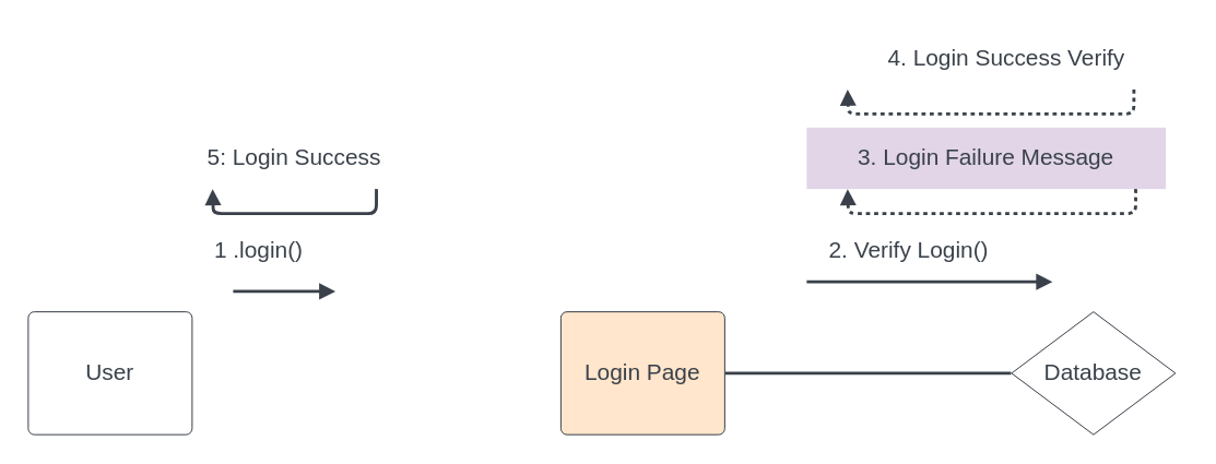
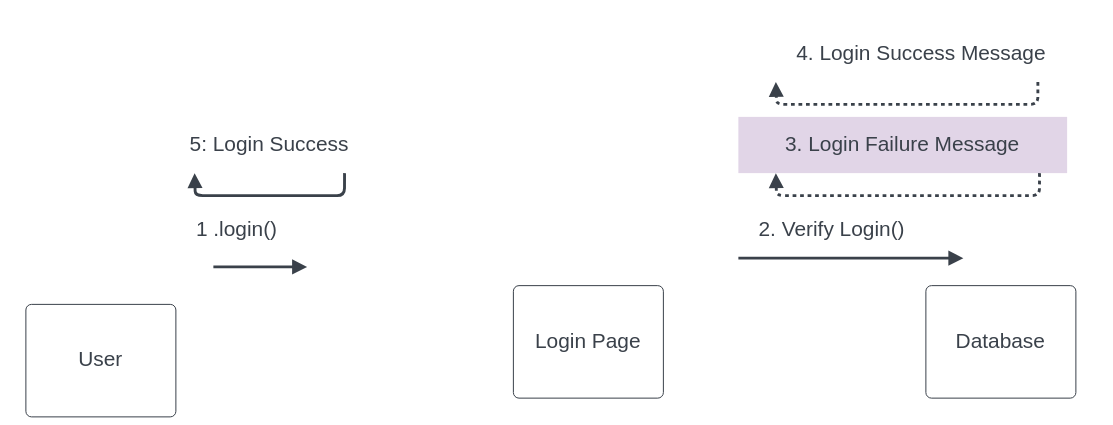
  <mxCell id="0" />
  <mxCell id="1" parent="0" />
  <mxCell id="2" value="2. Verify Login()" style="html=1;overflow=block;blockSpacing=1;whiteSpace=wrap;fontSize=16.7;fontColor=#3a414a;spacing=0;fillColor=#ffffff;strokeWidth=1.5;strokeColor=none;" vertex="1" parent="1"><mxGeometry x="575" y="161" width="180" height="45" as="geometry" /></mxCell>
  <mxCell id="3" value="1 .login()" style="html=1;overflow=block;blockSpacing=1;whiteSpace=wrap;fontSize=16.7;fontColor=#3a414a;spacing=0;fillColor=#ffffff;strokeWidth=1.5;strokeColor=none;" vertex="1" parent="1"><mxGeometry x="99" y="161" width="180" height="45" as="geometry" /></mxCell>
  <mxCell id="4" value="3. Login Failure Message" style="html=1;overflow=block;blockSpacing=1;whiteSpace=wrap;fontSize=16.7;fontColor=#3a414a;spacing=0;fillColor=#e1d5e7;strokeWidth=1.5;strokeColor=none;" vertex="1" parent="1"><mxGeometry x="590" y="93" width="263" height="45" as="geometry" /></mxCell>
  <mxCell id="5" value="5: Login Success" style="html=1;overflow=block;blockSpacing=1;whiteSpace=wrap;fontSize=16.7;fontColor=#3a414a;spacing=0;fillColor=#ffffff;strokeWidth=1.5;strokeColor=none;" vertex="1" parent="1"><mxGeometry x="125" y="93" width="180" height="45" as="geometry" /></mxCell>
- <mxCell id="6" value="User" style="html=1;overflow=block;blockSpacing=1;whiteSpace=wrap;fontSize=16.7;fontColor=#3a414a;spacing=3.8;strokeColor=#3a414a;strokeOpacity=100;rounded=1;absoluteArcSize=1;arcSize=9;strokeWidth=0.8;" vertex="1" parent="1"><mxGeometry x="20" y="228" width="120" height="90" as="geometry" /></mxCell>
- <mxCell id="7" value="Login Page" style="html=1;overflow=block;blockSpacing=1;whiteSpace=wrap;fontSize=16.7;fontColor=#3a414a;spacing=3.8;strokeColor=#3a414a;strokeOpacity=100;rounded=1;absoluteArcSize=1;arcSize=9;strokeWidth=0.8;fillColor=#ffe6cc;" vertex="1" parent="1"><mxGeometry x="410" y="228" width="120" height="90" as="geometry" /></mxCell>
- <mxCell id="8" value="Database" style="rhombus;html=1;overflow=block;blockSpacing=1;whiteSpace=wrap;fontSize=16.7;fontColor=#3a414a;spacing=3.8;strokeColor=#3a414a;strokeOpacity=100;absoluteArcSize=1;arcSize=9;strokeWidth=0.8;" vertex="1" parent="1"><mxGeometry x="740" y="228" width="120" height="90" as="geometry" /></mxCell>
- <mxCell id="9" value="" style="html=1;jettySize=18;whiteSpace=wrap;fontSize=13;strokeColor=#3a414a;strokeOpacity=100;strokeWidth=2.3;rounded=1;arcSize=12;edgeStyle=orthogonalEdgeStyle;startArrow=none;endArrow=none;exitX=1.003;exitY=0.5;exitPerimeter=0;entryX=-0.003;entryY=0.5;entryPerimeter=0;" edge="1" parent="1" source="7" target="8"><mxGeometry width="100" height="100" relative="1" as="geometry"><Array as="points" /></mxGeometry></mxCell>
+ <mxCell id="6" value="User" style="html=1;overflow=block;blockSpacing=1;whiteSpace=wrap;fontSize=16.7;fontColor=#3a414a;spacing=3.8;strokeColor=#3a414a;strokeOpacity=100;rounded=1;absoluteArcSize=1;arcSize=9;strokeWidth=0.8;" vertex="1" parent="1"><mxGeometry x="20" y="243" width="120" height="90" as="geometry" /></mxCell>
+ <mxCell id="7" value="Login Page" style="html=1;overflow=block;blockSpacing=1;whiteSpace=wrap;fontSize=16.7;fontColor=#3a414a;spacing=3.8;strokeColor=#3a414a;strokeOpacity=100;rounded=1;absoluteArcSize=1;arcSize=9;strokeWidth=0.8;" vertex="1" parent="1"><mxGeometry x="410" y="228" width="120" height="90" as="geometry" /></mxCell>
+ <mxCell id="8" value="Database" style="html=1;overflow=block;blockSpacing=1;whiteSpace=wrap;fontSize=16.7;fontColor=#3a414a;spacing=3.8;strokeColor=#3a414a;strokeOpacity=100;rounded=1;absoluteArcSize=1;arcSize=9;strokeWidth=0.8;" vertex="1" parent="1"><mxGeometry x="740" y="228" width="120" height="90" as="geometry" /></mxCell>
  <mxCell id="10" value="" style="html=1;jettySize=18;whiteSpace=wrap;fontSize=13;strokeColor=#3a414a;strokeOpacity=100;strokeWidth=2.3;rounded=1;arcSize=12;edgeStyle=orthogonalEdgeStyle;startArrow=none;endArrow=block;endFill=1;" edge="1" parent="1"><mxGeometry width="100" height="100" relative="1" as="geometry"><Array as="points" /><mxPoint x="170" y="213" as="sourcePoint" /><mxPoint x="245" y="213" as="targetPoint" /></mxGeometry></mxCell>
  <mxCell id="11" value="" style="html=1;jettySize=18;whiteSpace=wrap;fontSize=13;strokeColor=#3a414a;strokeOpacity=100;strokeWidth=2.3;rounded=1;arcSize=12;edgeStyle=orthogonalEdgeStyle;startArrow=none;endArrow=block;endFill=1;" edge="1" parent="1"><mxGeometry width="100" height="100" relative="1" as="geometry"><Array as="points" /><mxPoint x="590" y="206" as="sourcePoint" /><mxPoint x="770" y="206" as="targetPoint" /></mxGeometry></mxCell>
  <mxCell id="12" value="" style="html=1;jettySize=18;whiteSpace=wrap;fontSize=13;strokeColor=#3a414a;strokeOpacity=100;dashed=1;fixDash=1;strokeWidth=2.3;rounded=1;arcSize=12;edgeStyle=orthogonalEdgeStyle;startArrow=none;endArrow=block;endFill=1;exitX=0.916;exitY=1;exitPerimeter=0;" edge="1" parent="1" source="4"><mxGeometry width="100" height="100" relative="1" as="geometry"><Array as="points" /><mxPoint x="620" y="138" as="targetPoint" /></mxGeometry></mxCell>
- <mxCell id="13" value="4. Login Success Verify" style="html=1;overflow=block;blockSpacing=1;whiteSpace=wrap;fontSize=16.7;fontColor=#3a414a;spacing=0;fillColor=#ffffff;strokeWidth=1.5;strokeColor=none;" vertex="1" parent="1"><mxGeometry x="605" y="20" width="263" height="45" as="geometry" /></mxCell>
+ <mxCell id="13" value="4. Login Success Message" style="html=1;overflow=block;blockSpacing=1;whiteSpace=wrap;fontSize=16.7;fontColor=#3a414a;spacing=0;fillColor=#ffffff;strokeWidth=1.5;strokeColor=none;" vertex="1" parent="1"><mxGeometry x="605" y="20" width="263" height="45" as="geometry" /></mxCell>
  <mxCell id="14" value="" style="html=1;jettySize=18;whiteSpace=wrap;fontSize=13;strokeColor=#3a414a;strokeOpacity=100;dashed=1;fixDash=1;strokeWidth=2.3;rounded=1;arcSize=12;edgeStyle=orthogonalEdgeStyle;startArrow=none;endArrow=block;endFill=1;exitX=0.854;exitY=1;exitPerimeter=0;" edge="1" parent="1" source="13"><mxGeometry width="100" height="100" relative="1" as="geometry"><Array as="points" /><mxPoint x="620" y="65" as="targetPoint" /></mxGeometry></mxCell>
  <mxCell id="15" value="" style="html=1;jettySize=18;whiteSpace=wrap;fontSize=13;strokeColor=#3a414a;strokeOpacity=100;strokeWidth=2.3;rounded=1;arcSize=12;edgeStyle=orthogonalEdgeStyle;startArrow=none;endArrow=block;endFill=1;exitX=0.833;exitY=1;exitPerimeter=0;" edge="1" parent="1" source="5"><mxGeometry width="100" height="100" relative="1" as="geometry"><Array as="points" /><mxPoint x="155" y="138" as="targetPoint" /></mxGeometry></mxCell>
